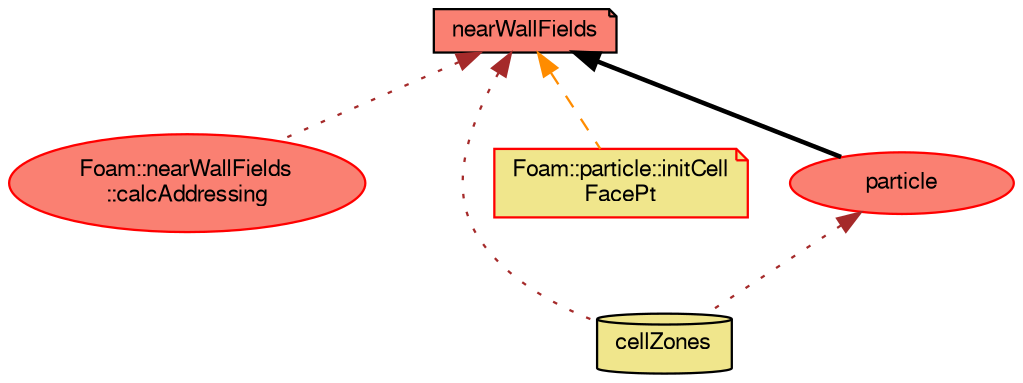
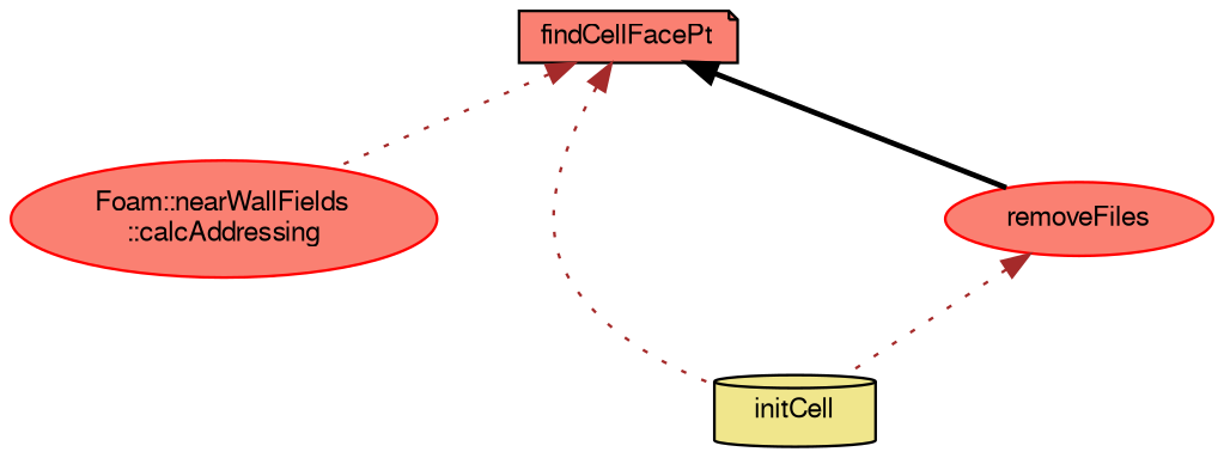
  digraph {
    rankdir=TB
    node [color=red fillcolor=salmon fontname=FreeSans fontsize=10 shape=note style=filled]
    edge [color=brown dir=back fontname=FreeSans fontsize=10 labelfontname=FreeSans labelfontsize=10 style=dotted]
-   n1 [color=black fontcolor=black height=0.2 label=nearWallFields width=0.4]
+   n1 [color=black fontcolor=black height=0.2 label=findCellFacePt width=0.4]
    n2 [height=0.2 label="Foam::nearWallFields\l::calcAddressing" shape=ellipse width=0.4]
-   n3 [color=black fillcolor=khaki height=0.2 label=cellZones shape=cylinder width=0.4]
-   n4 [fillcolor=khaki height=0.2 label="Foam::particle::initCell\lFacePt" width=0.4]
-   n5 [height=0.2 label=particle shape=ellipse width=0.4]
+   n3 [color=black fillcolor=khaki height=0.2 label=initCell shape=cylinder width=0.4]
+   n5 [height=0.2 label=removeFiles shape=ellipse width=0.4]
    n1 -> n2
    n1 -> n3
-   n1 -> n4 [color=darkorange style=dashed]
    n1 -> n5 [color=black style=bold]
    n5 -> n3
  }
